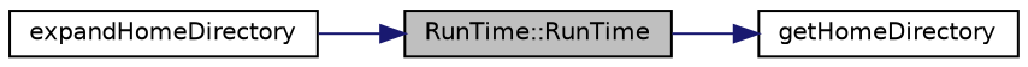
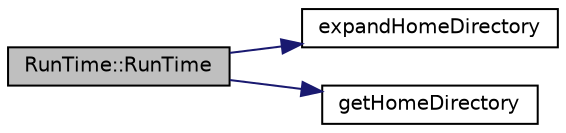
  digraph {
    rankdir=LR
    node [color=black fillcolor=white fontname=Helvetica fontsize=10 shape=record style=filled]
    edge [color=midnightblue fontname=Helvetica fontsize=10 labelfontname=Helvetica labelfontsize=10 style=solid]
    n1 [fillcolor=grey75 fontcolor=black height=0.2 label="RunTime::RunTime" width=0.4]
    n2 [height=0.2 label=expandHomeDirectory width=0.4]
    n3 [height=0.2 label=getHomeDirectory width=0.4]
-   n2 -> n1
+   n1 -> n2
    n1 -> n3
  }
